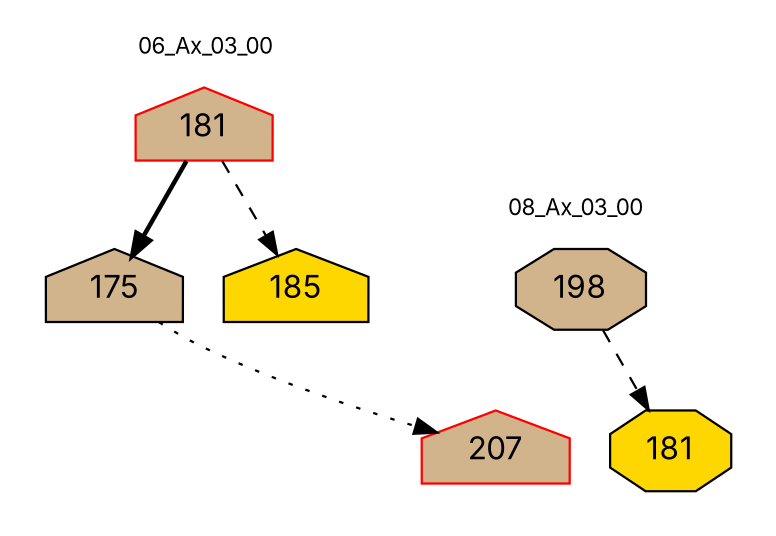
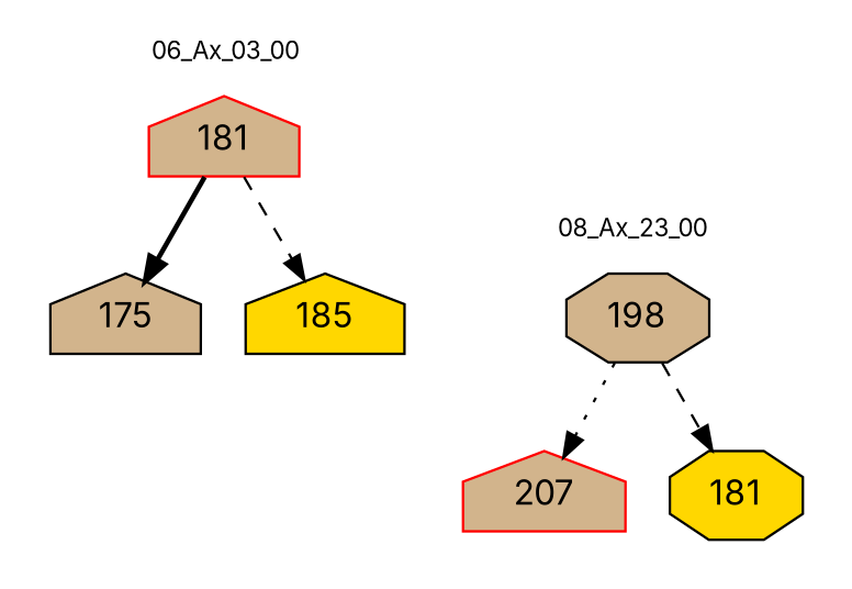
  digraph {
    fontname=Inter
    node [color=black fillcolor=tan fontname=Inter shape=house style=filled]
    edge [color=black fontname=Inter style=dashed]
    n1 [color=red label=181]
    n2 [label=175]
    n3 [fillcolor=gold label=185]
    n4 [label=198 shape=octagon]
    n5 [fillcolor=gold label=181 shape=octagon]
    n6 [color=red label=207]
    subgraph cluster_1 {
      color=white
      fontsize=10
      label="06_Ax_03_00"
      n1
      n2
      n3
    }
    subgraph cluster_2 {
      color=white
      fontsize=10
-     label="08_Ax_03_00"
+     label="08_Ax_23_00"
      n4
      n5
      n6
    }
    n1 -> n2 [style=bold]
    n1 -> n3
    n4 -> n5
-   n2 -> n6 [style=dotted]
+   n4 -> n6 [style=dotted]
  }
